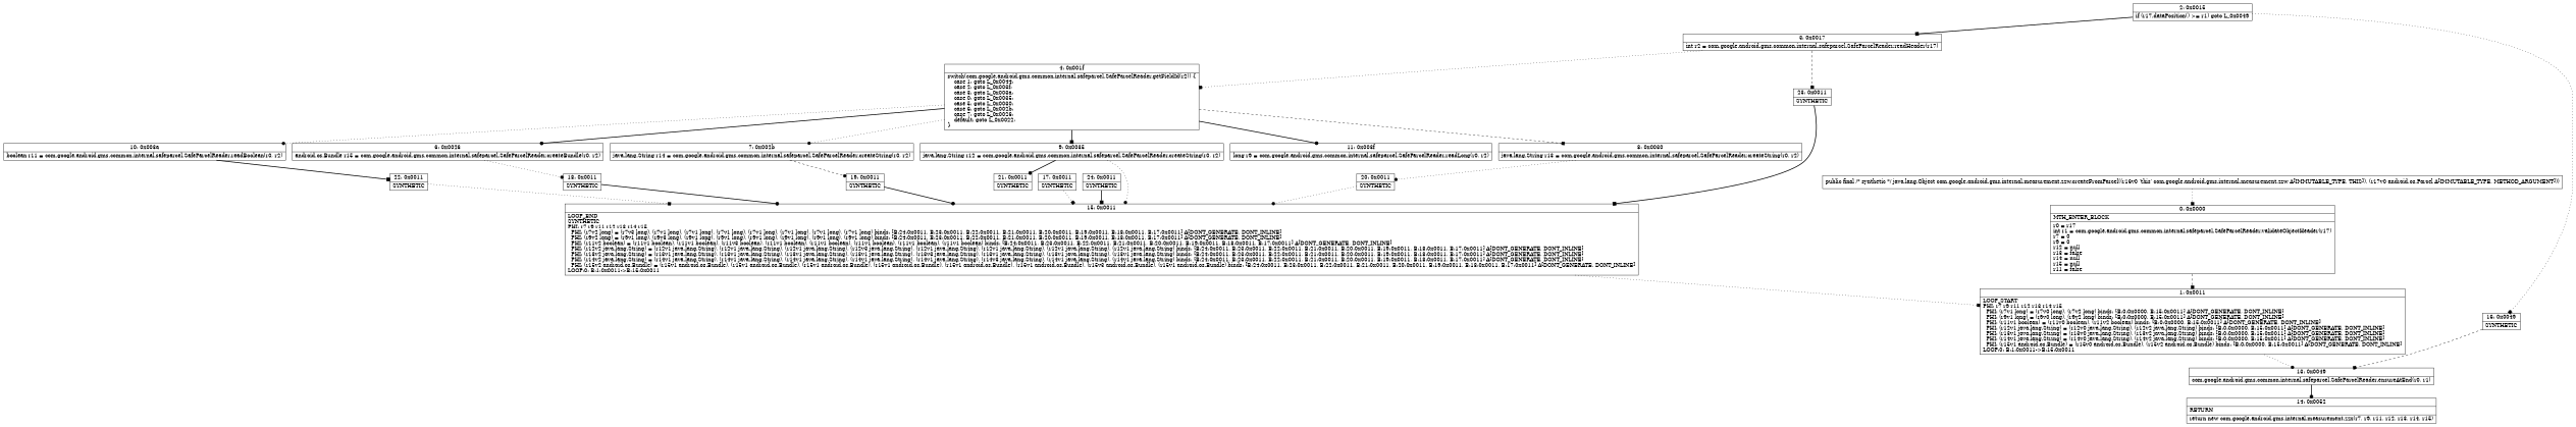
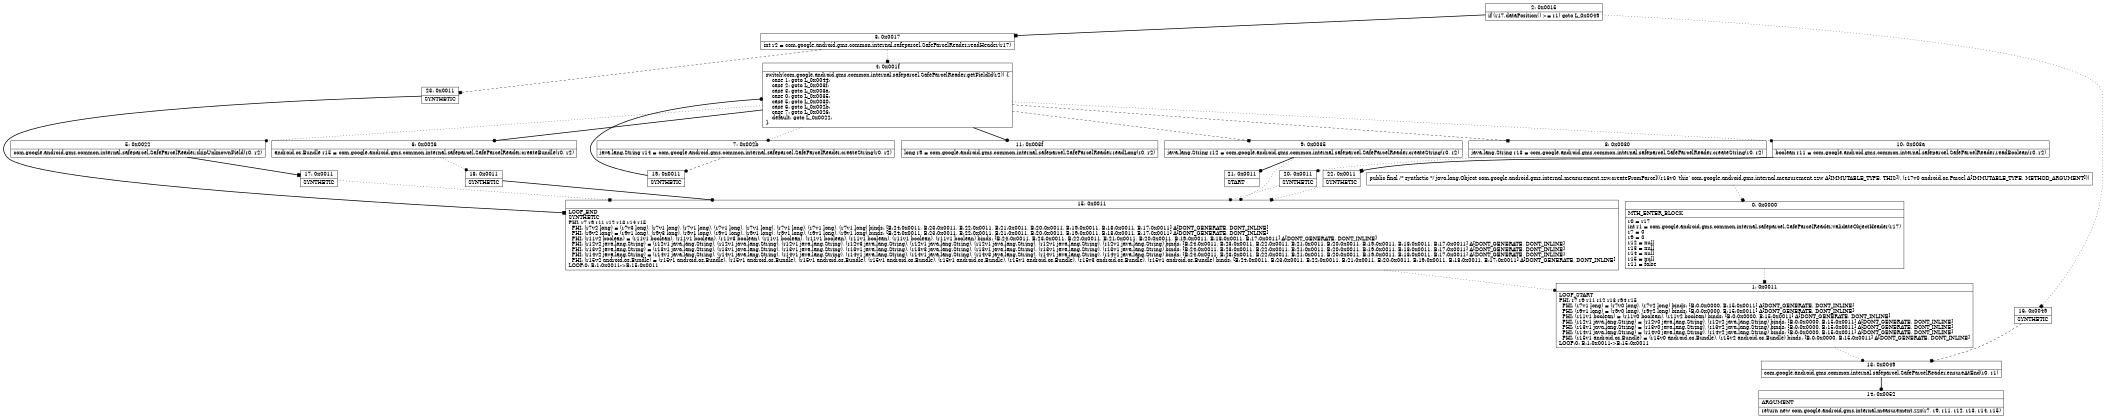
  digraph {
    fontname="DejaVu Serif"
    node [fontname="DejaVu Serif" shape=record]
    edge [arrowhead=box fontname="DejaVu Serif" style=dotted]
-   n1 [label="{0\:\ 0x0000|MTH_ENTER_BLOCK\l|r0 = r17\lint r1 = com.google.android.gms.common.internal.safeparcel.SafeParcelReader.validateObjectHeader(r17)\lr7 = 0\lr9 = 0\lr12 = null\lr13 = false\lr14 = null\lr15 = null\lr11 = false\l}"]
-   n2 [label="{1\:\ 0x0011|LOOP_START\lPHI: r7 r9 r11 r12 r13 r14 r15 \l  PHI: (r7v1 long) = (r7v0 long), (r7v2 long) binds: [B:0:0x0000, B:15:0x0011] A[DONT_GENERATE, DONT_INLINE]\l  PHI: (r9v1 long) = (r9v0 long), (r9v2 long) binds: [B:0:0x0000, B:15:0x0011] A[DONT_GENERATE, DONT_INLINE]\l  PHI: (r11v1 boolean) = (r11v0 boolean), (r11v2 boolean) binds: [B:0:0x0000, B:15:0x0011] A[DONT_GENERATE, DONT_INLINE]\l  PHI: (r12v1 java.lang.String) = (r12v0 java.lang.String), (r12v2 java.lang.String) binds: [B:0:0x0000, B:15:0x0011] A[DONT_GENERATE, DONT_INLINE]\l  PHI: (r13v1 java.lang.String) = (r13v0 java.lang.String), (r13v2 java.lang.String) binds: [B:0:0x0000, B:15:0x0011] A[DONT_GENERATE, DONT_INLINE]\l  PHI: (r14v1 java.lang.String) = (r14v0 java.lang.String), (r14v2 java.lang.String) binds: [B:0:0x0000, B:15:0x0011] A[DONT_GENERATE, DONT_INLINE]\l  PHI: (r15v1 android.os.Bundle) = (r15v0 android.os.Bundle), (r15v2 android.os.Bundle) binds: [B:0:0x0000, B:15:0x0011] A[DONT_GENERATE, DONT_INLINE]\lLOOP:0: B:1:0x0011\-\>B:15:0x0011\l}"]
+   n1 [label="{0\:\ 0x0000|MTH_ENTER_BLOCK\l|r0 = r17\lint r1 = com.google.android.gms.common.internal.safeparcel.SafeParcelReader.validateObjectHeader(r17)\lr7 = 0\lr9 = 0\lr12 = null\lr13 = null\lr14 = null\lr15 = null\lr11 = false\l}"]
+   n2 [label="{1\:\ 0x0011|LOOP_START\lPHI: r7 r9 r11 r12 r13 r94 r15 \l  PHI: (r7v1 long) = (r7v0 long), (r7v2 long) binds: [B:0:0x0000, B:15:0x0011] A[DONT_GENERATE, DONT_INLINE]\l  PHI: (r9v1 long) = (r9v0 long), (r9v2 long) binds: [B:0:0x0000, B:15:0x0011] A[DONT_GENERATE, DONT_INLINE]\l  PHI: (r11v1 boolean) = (r11v0 boolean), (r11v2 boolean) binds: [B:0:0x0000, B:15:0x0011] A[DONT_GENERATE, DONT_INLINE]\l  PHI: (r12v1 java.lang.String) = (r12v0 java.lang.String), (r12v2 java.lang.String) binds: [B:0:0x0000, B:15:0x0011] A[DONT_GENERATE, DONT_INLINE]\l  PHI: (r13v1 java.lang.String) = (r13v0 java.lang.String), (r13v2 java.lang.String) binds: [B:0:0x0000, B:15:0x0011] A[DONT_GENERATE, DONT_INLINE]\l  PHI: (r14v1 java.lang.String) = (r14v0 java.lang.String), (r14v2 java.lang.String) binds: [B:0:0x0000, B:15:0x0011] A[DONT_GENERATE, DONT_INLINE]\l  PHI: (r15v1 android.os.Bundle) = (r15v0 android.os.Bundle), (r15v2 android.os.Bundle) binds: [B:0:0x0000, B:15:0x0011] A[DONT_GENERATE, DONT_INLINE]\lLOOP:0: B:1:0x0011\-\>B:15:0x0011\l}"]
    n3 [label="{13\:\ 0x0049|com.google.android.gms.common.internal.safeparcel.SafeParcelReader.ensureAtEnd(r0, r1)\l}"]
    n4 [label="{2\:\ 0x0015|if (r17.dataPosition() \>= r1) goto L_0x0049\l}"]
    n5 [label="{3\:\ 0x0017|int r2 = com.google.android.gms.common.internal.safeparcel.SafeParcelReader.readHeader(r17)\l}"]
    n6 [label="{16\:\ 0x0049|SYNTHETIC\l}"]
    n7 [label="{4\:\ 0x001f|switch(com.google.android.gms.common.internal.safeparcel.SafeParcelReader.getFieldId(r2)) \{\l    case 1: goto L_0x0044;\l    case 2: goto L_0x003f;\l    case 3: goto L_0x003a;\l    case 0: goto L_0x0035;\l    case 5: goto L_0x0030;\l    case 6: goto L_0x002b;\l    case 7: goto L_0x0026;\l    default: goto L_0x0022;\l\}\l}"]
    n8 [label="{23\:\ 0x0011|SYNTHETIC\l}"]
+   n9 [label="{5\:\ 0x0022|com.google.android.gms.common.internal.safeparcel.SafeParcelReader.skipUnknownField(r0, r2)\l}"]
    n10 [label="{6\:\ 0x0026|android.os.Bundle r15 = com.google.android.gms.common.internal.safeparcel.SafeParcelReader.createBundle(r0, r2)\l}"]
    n11 [label="{7\:\ 0x002b|java.lang.String r14 = com.google.android.gms.common.internal.safeparcel.SafeParcelReader.createString(r0, r2)\l}"]
    n12 [label="{8\:\ 0x0030|java.lang.String r13 = com.google.android.gms.common.internal.safeparcel.SafeParcelReader.createString(r0, r2)\l}"]
    n13 [label="{9\:\ 0x0035|java.lang.String r12 = com.google.android.gms.common.internal.safeparcel.SafeParcelReader.createString(r0, r2)\l}"]
    n14 [label="{10\:\ 0x003a|boolean r11 = com.google.android.gms.common.internal.safeparcel.SafeParcelReader.readBoolean(r0, r2)\l}"]
    n15 [label="{11\:\ 0x003f|long r9 = com.google.android.gms.common.internal.safeparcel.SafeParcelReader.readLong(r0, r2)\l}"]
    n16 [label="{17\:\ 0x0011|SYNTHETIC\l}"]
    n17 [label="{18\:\ 0x0011|SYNTHETIC\l}"]
    n18 [label="{19\:\ 0x0011|SYNTHETIC\l}"]
    n19 [label="{20\:\ 0x0011|SYNTHETIC\l}"]
-   n20 [label="{21\:\ 0x0011|SYNTHETIC\l}"]
+   n20 [label="{21\:\ 0x0011|START\l}"]
    n21 [label="{15\:\ 0x0011|LOOP_END\lSYNTHETIC\lPHI: r7 r9 r11 r12 r13 r14 r15 \l  PHI: (r7v2 long) = (r7v3 long), (r7v1 long), (r7v1 long), (r7v1 long), (r7v1 long), (r7v1 long), (r7v1 long), (r7v1 long) binds: [B:24:0x0011, B:23:0x0011, B:22:0x0011, B:21:0x0011, B:20:0x0011, B:19:0x0011, B:18:0x0011, B:17:0x0011] A[DONT_GENERATE, DONT_INLINE]\l  PHI: (r9v2 long) = (r9v1 long), (r9v3 long), (r9v1 long), (r9v1 long), (r9v1 long), (r9v1 long), (r9v1 long), (r9v1 long) binds: [B:24:0x0011, B:23:0x0011, B:22:0x0011, B:21:0x0011, B:20:0x0011, B:19:0x0011, B:18:0x0011, B:17:0x0011] A[DONT_GENERATE, DONT_INLINE]\l  PHI: (r11v2 boolean) = (r11v1 boolean), (r11v1 boolean), (r11v3 boolean), (r11v1 boolean), (r11v1 boolean), (r11v1 boolean), (r11v1 boolean), (r11v1 boolean) binds: [B:24:0x0011, B:23:0x0011, B:22:0x0011, B:21:0x0011, B:20:0x0011, B:19:0x0011, B:18:0x0011, B:17:0x0011] A[DONT_GENERATE, DONT_INLINE]\l  PHI: (r12v2 java.lang.String) = (r12v1 java.lang.String), (r12v1 java.lang.String), (r12v1 java.lang.String), (r12v3 java.lang.String), (r12v1 java.lang.String), (r12v1 java.lang.String), (r12v1 java.lang.String), (r12v1 java.lang.String) binds: [B:24:0x0011, B:23:0x0011, B:22:0x0011, B:21:0x0011, B:20:0x0011, B:19:0x0011, B:18:0x0011, B:17:0x0011] A[DONT_GENERATE, DONT_INLINE]\l  PHI: (r13v2 java.lang.String) = (r13v1 java.lang.String), (r13v1 java.lang.String), (r13v1 java.lang.String), (r13v1 java.lang.String), (r13v3 java.lang.String), (r13v1 java.lang.String), (r13v1 java.lang.String), (r13v1 java.lang.String) binds: [B:24:0x0011, B:23:0x0011, B:22:0x0011, B:21:0x0011, B:20:0x0011, B:19:0x0011, B:18:0x0011, B:17:0x0011] A[DONT_GENERATE, DONT_INLINE]\l  PHI: (r14v2 java.lang.String) = (r14v1 java.lang.String), (r14v1 java.lang.String), (r14v1 java.lang.String), (r14v1 java.lang.String), (r14v1 java.lang.String), (r14v3 java.lang.String), (r14v1 java.lang.String), (r14v1 java.lang.String) binds: [B:24:0x0011, B:23:0x0011, B:22:0x0011, B:21:0x0011, B:20:0x0011, B:19:0x0011, B:18:0x0011, B:17:0x0011] A[DONT_GENERATE, DONT_INLINE]\l  PHI: (r15v2 android.os.Bundle) = (r15v1 android.os.Bundle), (r15v1 android.os.Bundle), (r15v1 android.os.Bundle), (r15v1 android.os.Bundle), (r15v1 android.os.Bundle), (r15v1 android.os.Bundle), (r15v3 android.os.Bundle), (r15v1 android.os.Bundle) binds: [B:24:0x0011, B:23:0x0011, B:22:0x0011, B:21:0x0011, B:20:0x0011, B:19:0x0011, B:18:0x0011, B:17:0x0011] A[DONT_GENERATE, DONT_INLINE]\lLOOP:0: B:1:0x0011\-\>B:15:0x0011\l}"]
    n22 [label="{22\:\ 0x0011|SYNTHETIC\l}"]
-   n23 [label="{24\:\ 0x0011|SYNTHETIC\l}"]
-   n24 [label="{14\:\ 0x0052|RETURN\l|return new com.google.android.gms.internal.measurement.zzx(r7, r9, r11, r12, r13, r14, r15)\l}"]
+   n24 [label="{14\:\ 0x0052|ARGUMENT\l|return new com.google.android.gms.internal.measurement.zzx(r7, r9, r11, r12, r13, r14, r15)\l}"]
    n25 [label="{public final \/* synthetic *\/ java.lang.Object com.google.android.gms.internal.measurement.zzw.createFromParcel((r16v0 'this' com.google.android.gms.internal.measurement.zzw A[IMMUTABLE_TYPE, THIS]), (r17v0 android.os.Parcel A[IMMUTABLE_TYPE, METHOD_ARGUMENT])) }"]
-   n1 -> n2 [style=dashed]
+   n1 -> n2
    n2 -> n3 [arrowhead=dot]
    n3 -> n24 [arrowhead=dot style=bold]
    n4 -> n5 [style=bold]
    n4 -> n6
    n5 -> n7
    n5 -> n8 [style=dashed]
    n6 -> n3 [style=dashed]
+   n7 -> n9 [arrowhead=dot]
    n7 -> n10 [arrowhead=dot style=bold]
    n7 -> n11 [arrowhead=dot]
    n7 -> n12 [style=dashed]
-   n7 -> n13 [style=bold]
+   n7 -> n13 [style=dashed]
    n7 -> n14 [arrowhead=dot]
    n7 -> n15 [arrowhead=dot style=bold]
    n8 -> n21 [style=bold]
+   n9 -> n16 [style=bold]
    n10 -> n17 [arrowhead=dot]
    n11 -> n18 [arrowhead=dot style=dashed]
    n12 -> n19 [arrowhead=dot]
    n13 -> n20 [arrowhead=dot style=bold]
    n13 -> n21 [arrowhead=dot]
    n14 -> n22 [style=bold]
    n16 -> n21
    n17 -> n21 [arrowhead=dot style=bold]
-   n18 -> n21 [arrowhead=dot style=bold]
+   n18 -> n7 [arrowhead=dot style=bold]
    n19 -> n21 [arrowhead=dot]
-   n21 -> n2
+   n21 -> n2 [arrowhead=dot]
    n22 -> n21
-   n23 -> n21 [style=bold]
    n25 -> n1
  }
